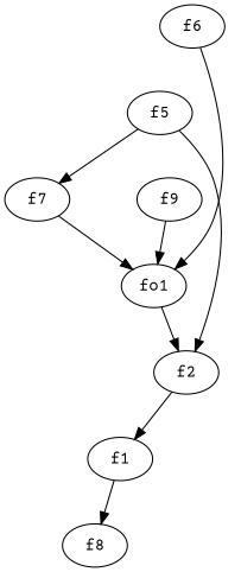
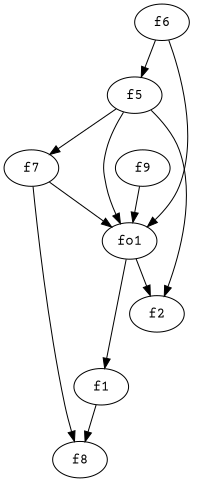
  strict digraph {
    fontname="Courier Prime"
    node [fontname="Courier Prime"]
    edge [fontname="Courier Prime" weight=2]
    f1
    f8
    f7
    fo1
    f2
    f6
    f5
    f9
    f1 -> f8
+   f7 -> f8
    f7 -> fo1
-   f2 -> f1
+   fo1 -> f1
    fo1 -> f2
    f6 -> fo1
+   f6 -> f5
    f5 -> f7
+   f5 -> fo1
    f5 -> f2
    f9 -> fo1
  }
